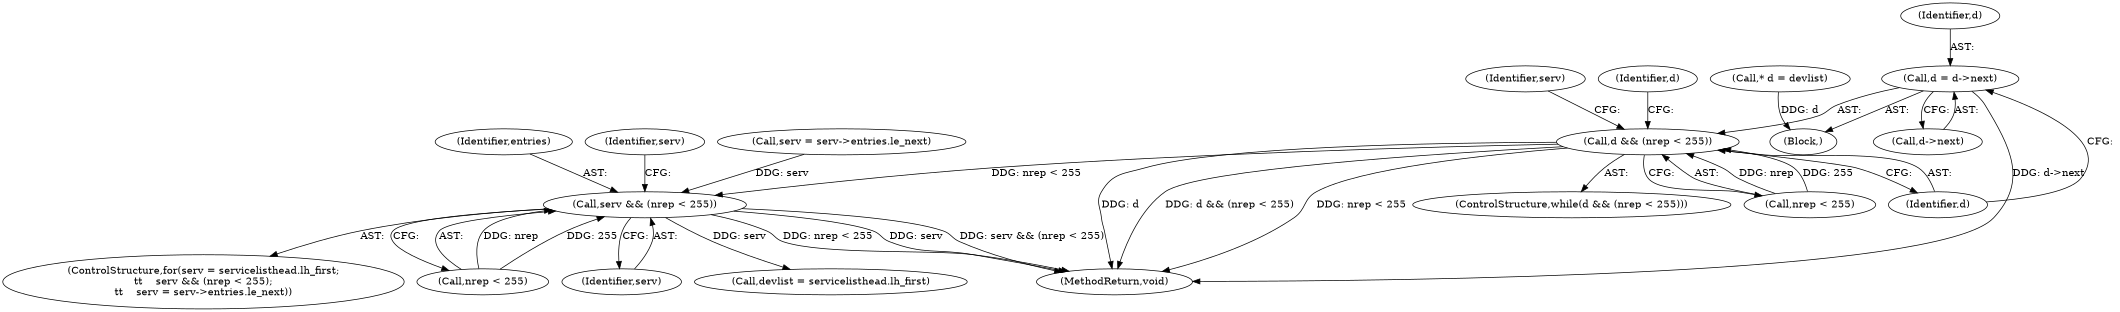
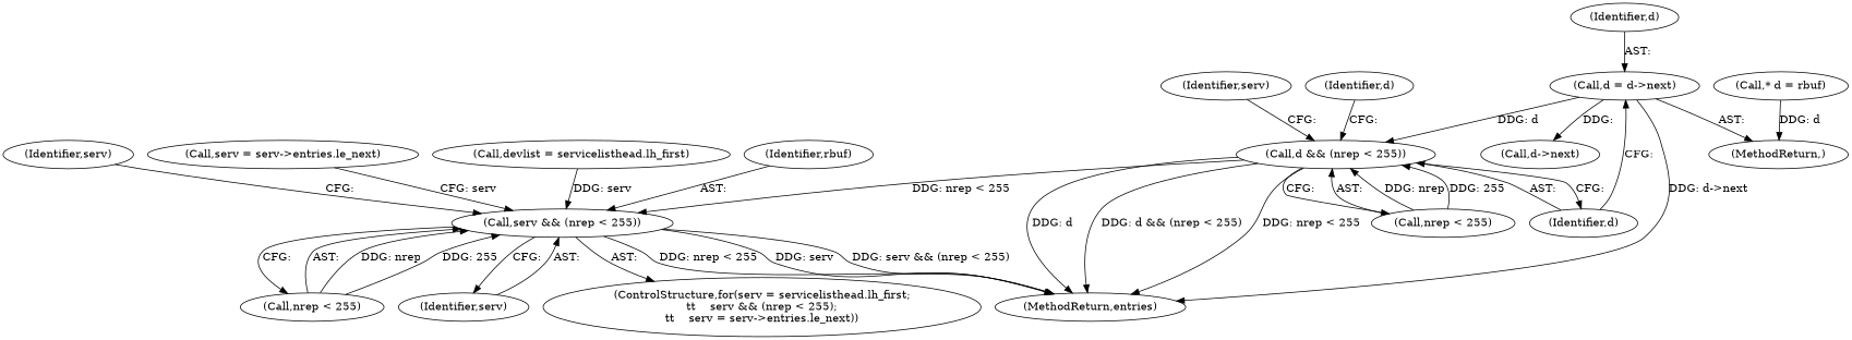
  digraph {
    n1 [label="(Call,d = d->next)"]
    n2 [label="(Call,d && (nrep < 255))"]
-   n3 [label="(Block,)"]
+   n3 [label="(MethodReturn,)"]
    n4 [label="(Call,d->next)"]
-   n5 [label="(MethodReturn,void)"]
+   n5 [label="(MethodReturn,entries)"]
    n6 [label="(Call,serv && (nrep < 255))"]
    n7 [label="(Call,nrep < 255)"]
-   n8 [label="(ControlStructure,while(d && (nrep < 255)))"]
    n9 [label="(Identifier,d)"]
    n10 [label="(ControlStructure,for(serv = servicelisthead.lh_first;\n\t\t    serv && (nrep < 255);\n\t\t    serv = serv->entries.le_next))"]
    n11 [label="(Call,nrep < 255)"]
    n12 [label="(Identifier,serv)"]
    n13 [label="(Call,devlist = servicelisthead.lh_first)"]
-   n14 [label="(Identifier,entries)"]
+   n14 [label="(Identifier,rbuf)"]
    n15 [label="(Identifier,serv)"]
    n16 [label="(Identifier,d)"]
    n17 [label="(Identifier,serv)"]
    n18 [label="(Call,serv = serv->entries.le_next)"]
-   n19 [label="(Call,* d = devlist)"]
+   n19 [label="(Call,* d = rbuf)"]
    n20 [label="(Identifier,d)"]
-   n1 -> n2 [label="AST: "]
+   n1 -> n2 [label="DDG: d"]
    n1 -> n3 [label="AST: "]
-   n1 -> n4 [label="CFG: "]
+   n1 -> n4 [label="DDG: "]
    n1 -> n5 [label="DDG: d->next"]
    n2 -> n5 [label="DDG: d"]
    n2 -> n5 [label="DDG: d && (nrep < 255)"]
    n2 -> n5 [label="DDG: nrep < 255"]
    n2 -> n6 [label="DDG: nrep < 255"]
    n2 -> n7 [label="CFG: "]
-   n2 -> n8 [label="AST: "]
    n2 -> n9 [label="CFG: "]
-   n4 -> n1 [label="AST: "]
    n6 -> n5 [label="DDG: nrep < 255"]
    n6 -> n5 [label="DDG: serv"]
    n6 -> n5 [label="DDG: serv && (nrep < 255)"]
    n6 -> n10 [label="AST: "]
    n6 -> n11 [label="CFG: "]
    n6 -> n12 [label="CFG: "]
    n7 -> n2 [label="AST: "]
    n7 -> n2 [label="DDG: nrep"]
    n7 -> n2 [label="DDG: 255"]
    n9 -> n1 [label="CFG: "]
    n9 -> n2 [label="AST: "]
    n11 -> n6 [label="AST: "]
    n11 -> n6 [label="DDG: nrep"]
    n11 -> n6 [label="DDG: 255"]
    n12 -> n6 [label="AST: "]
-   n6 -> n13 [label="DDG: serv"]
+   n13 -> n6 [label="DDG: serv"]
    n14 -> n6 [label="AST: "]
    n15 -> n2 [label="CFG: "]
    n16 -> n1 [label="AST: "]
    n17 -> n6 [label="CFG: "]
-   n18 -> n6 [label="DDG: serv"]
+   n18 -> n6 [label="CFG: serv"]
    n19 -> n3 [label="DDG: d"]
    n20 -> n2 [label="CFG: "]
  }
